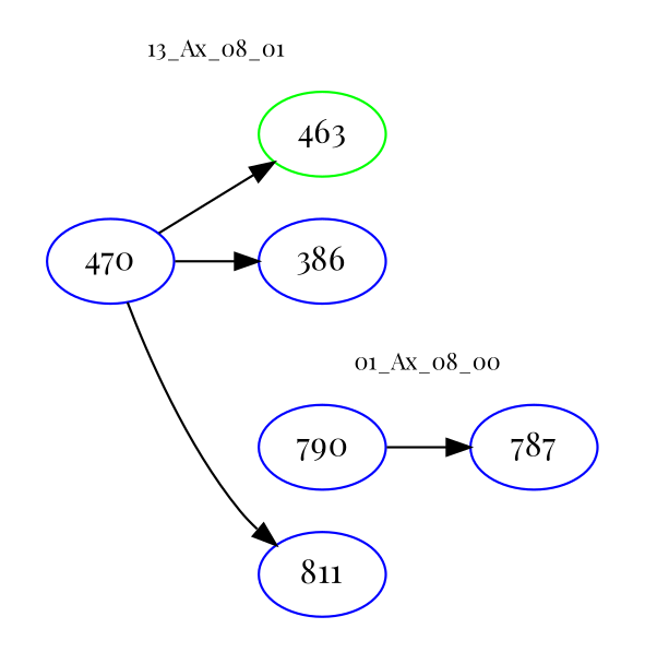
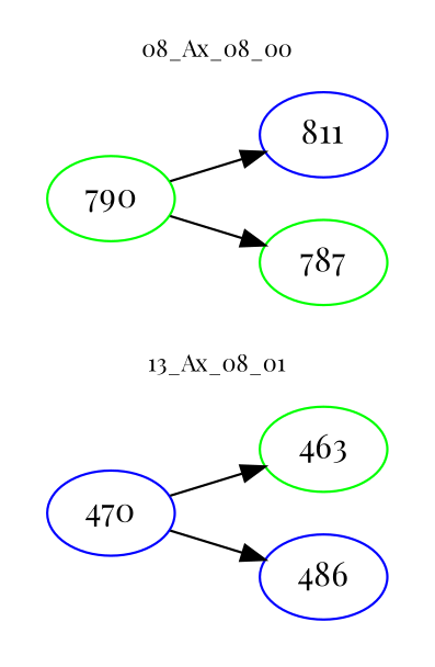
  digraph {
    fontname="Playfair Display"
    rankdir=LR
    node [color=blue fontname="Playfair Display"]
    edge [color=black fontname="Playfair Display"]
    n1 [label=470]
-   n2 [label=386]
+   n2 [label=486]
    n3 [color=green label=463]
-   n4 [label=790]
-   n5 [label=787]
+   n4 [color=green label=790]
+   n5 [color=green label=787]
    n6 [label=811]
    subgraph cluster_1 {
      color=white
      fontsize=10
      label="13_Ax_08_01"
      n1
      n2
      n3
    }
    subgraph cluster_2 {
      color=white
      fontsize=10
-     label="01_Ax_08_00"
+     label="08_Ax_08_00"
      n4
      n5
      n6
    }
    n1 -> n2
    n1 -> n3
    n4 -> n5
-   n1 -> n6
+   n4 -> n6
  }
